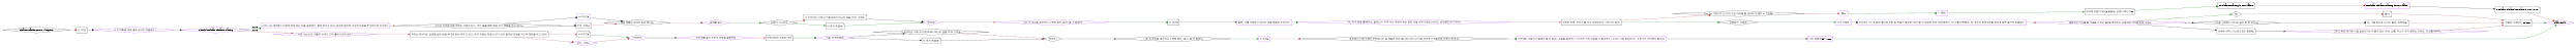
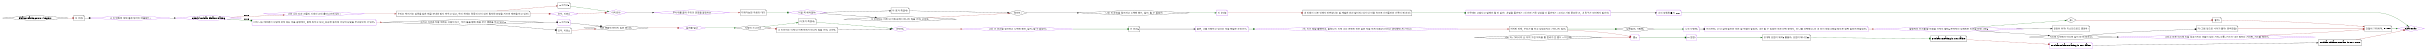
  digraph {
    rankdir=LR
    node [color=black shape=note]
    edge [arrowhead=normal color=brown]
    "EleanorRank6Convo1 begins." [shape=diamond]
    n2 [label="오 이런."]
    n3 [color=purple label="나 이 벽화에 대해 좋은 생각이 떠올랐어." shape=diamond]
    n4 [color=purple label="Check boolean EleanorDating" shape=diamond]
    n5 [color=purple label="너와 나는 테크병이 사방에 퍼져 있는 마을 광장에서, 함께 싸우고 있고, 단순한 동지애 이상의 눈빛을 주고받으며 서 있어."]
    n6 [color=purple label="너와 나는 신과 괴물의 시대인 고대 홀바니아에 있네." shape=diamond]
    n7 [label="그리고 가까운 지붕 위에는 사랑의 신이, 우리 둘을 향해 화살 쏘기 훈련을 하고 있고..." shape=diamond]
    n8 [label="우리는 썩어가는 갑옷을 입은 해골 부대와 맞서 싸우고 있고, 우리 위에는 천둥의 신이 앉아 험악한 표정을 지으며 재판을 하고 있어."]
    n9 [color=purple label="...그리고?"]
    n10 [label="오우, 이런..."]
    n11 [label="...그리고?"]
    n12 [color=purple label="오우, 이런..." shape=diamond]
    n13 [label="작은 분홍색 반바지 입은 퀸시네." shape=diamond]
    n14 [color=purple label="아미르야" shape=diamond]
    n15 [color=purple label="날개를 달고" shape=diamond]
    n16 [color=purple label="주사위를 굴려 우리의 운명을 결정하는" shape=diamond]
    n17 [label="사랑의 스나이퍼" shape=diamond]
    n18 [label="다재다능한 우화의 대가"]
    n19 [label="그 이미지는 이제 내 머릿속에서 떠나지 않을 거야. 고마워!"]
    n20 [label="아 웃겨 죽겠네."]
    n21 [color=purple label="이걸 꼭 해야겠어." shape=diamond]
    n22 [color=purple label="천만에." shape=diamond]
    n23 [label="그 이미지는 이제 내 머릿속에서 떠나지 않을 거야. 고마워!" shape=diamond]
    n24 [label="아 웃겨 죽겠네."]
    n25 [color=purple label="나는 이 순간을 찾으려고 노력해 왔어, 알지. 할 수 없었어." shape=diamond]
    n26 [label="천만에." shape=diamond]
    n27 [label="이 순간?"]
    n28 [label="나는 이 순간을 찾으려고 노력해 왔어, 알지. 할 수 없었어." shape=diamond]
    n29 [color=purple label="물론, 너를 사랑하고 있다는 것을 깨달은 순간이지."]
    n30 [color=purple label="이 순간?"]
    n31 [color=purple label="'하, 이거 정말 불편하네, 엘레노어. 이제 너는 완전히 바보 같은 짓을 하게 되겠군.'이라고 생각했던 게 기억나." shape=diamond]
-   n32 [label="내 인생이 너로 인해서 바뀌었다는 걸 깨달은 순간 말이야. 네가 내 마음 속으로 기어들어와 가족이 된 순간." shape=diamond]
+   n32 [label="내 인생이 너로 인해서 바뀌었다는 걸 깨달은 순간 말이야. 네가 내 마음 속으로 기어들어와 가족이 된 순간."]
    n33 [label="하지만 언제, 우리가 뭘 하고 있었는지는 기억나지 않아."]
    n34 [color=purple label="아무래도 고맙다고 말해야 할 것 같아. 내 말을 들어줘서. 내 이런 거친 상상을 다 들어줘서. 그리고 가장 중요한 건, 내 친구가 되어줘서 말이야."]
    n35 [label="나... 어. 그러니까 난 아직 그런 약속을 할 준비가 안 됐어... 미안해." shape=diamond]
    n36 [label="상관없어. 사랑해." shape=diamond]
    n37 [color=purple label="너의 영원한 E가. xxx"]
    n38 [color=purple label="흠..."]
    n39 [color=purple label="나도 사랑해."]
    "Chat ends." [color=purple shape=diamond]
    n41 [color=purple label="... 젠장."]
    n42 [color=purple label="드리프터. 넌 내 삶에 들어와 모든 걸 뒤집어 놓았어. 네가 할 수 있었던 모든 선택 중에서, 넌 나를 선택했고. 넌 내 눈이 휘둥그레질 정도로 깜짝 놀라게 만들었어."]
    n43 [label="도대체 요점이 뭐야? 물을게. 요점이 뭐냐고??"]
    n44 [color=purple label="열정적인 키스를 할 마음을 가져도 될까? 본격적인 성관계로 이어질 만한 그런?" shape=diamond]
    n45 [label="Boolean IsDating is now false."]
    n46 [label="응." shape=diamond]
    n47 [label="키스로 시작해서 어디로 갈지 한 번 보자고." shape=diamond]
    n48 [label="천천히 하자. 키스만으로도 충분해."]
    n49 [color=purple label="Boolean EleanorDating is now false."]
    n50 [label="좋아."]
    n51 [label="자. 그럼 앞으로 나아가 볼까. 완벽한걸."]
    n52 [color=purple label="그리고 바로 여기에 이걸 성공시키는 비결이 있는 거야. 소통. 키스가 네가 원하는 거라면, 키스를 해야지." shape=diamond]
    n53 [label="Boolean EleanorNoDate is now true."]
    n54 [label="간절히 기대하며, E. xxx"]
    "EleanorRank6Convo1 begins." -> n2 [arrowhead=box]
    n2 -> n3 [arrowhead=box color=black]
    n3 -> n4 [color=black]
    n4 -> n5 [arrowhead=box color=darkgreen label=true]
    n4 -> n6 [label=true]
    n5 -> n7
    n6 -> n8
    n7 -> n9 [arrowhead=box color=black]
    n7 -> n10 [arrowhead=box color=black]
    n8 -> n11
    n8 -> n12 [arrowhead=box]
    n9 -> n13 [arrowhead=box color=black]
    n10 -> n13
    n11 -> n14 [color=darkgreen]
    n12 -> n14 [arrowhead=box]
    n13 -> n15 [arrowhead=box]
    n14 -> n16 [color=black]
    n15 -> n17 [color=darkgreen]
    n16 -> n18
    n17 -> n19 [arrowhead=box]
    n17 -> n20 [color=darkgreen]
    n18 -> n21 [arrowhead=box color=darkgreen]
    n19 -> n22 [arrowhead=box color=black]
    n20 -> n22 [color=darkgreen]
    n21 -> n23 [color=black]
    n21 -> n24 [color=black]
    n22 -> n25
    n23 -> n26
    n24 -> n26 [color=black]
    n25 -> n27 [arrowhead=box color=darkgreen]
    n26 -> n28 [color=black]
    n27 -> n29 [color=black]
    n28 -> n30 [color=darkgreen]
    n29 -> n31 [arrowhead=box color=darkgreen]
    n30 -> n32 [arrowhead=box]
    n31 -> n33
    n32 -> n34 [arrowhead=box color=darkgreen]
-   n33 -> n35 [arrowhead=box]
+   n33 -> n38 [arrowhead=box]
    n33 -> n36 [arrowhead=box color=darkgreen]
    n34 -> n37 [color=black]
    n35 -> n38
    n36 -> n39 [color=darkgreen]
    n37 -> "Chat ends." [color=darkgreen]
    n38 -> n41 [arrowhead=box color=darkgreen]
    n39 -> n42 [arrowhead=box color=black]
    n41 -> n43 [color=darkgreen]
    n42 -> n44
    n43 -> n45 [arrowhead=box color=darkgreen]
    n44 -> n46 [color=darkgreen]
    n44 -> n47 [color=black]
    n44 -> n48 [color=black]
    n45 -> n49 [arrowhead=box]
    n46 -> n50 [arrowhead=box]
    n47 -> n51 [arrowhead=box color=black]
-   n48 -> n52 [color=black]
+   n47 -> n52 [color=black]
    n49 -> n53 [color=black]
    n50 -> n54
    n51 -> n54
    n52 -> n54
    n53 -> "Chat ends." [arrowhead=box]
    n54 -> "Chat ends." [color=darkgreen]
  }
